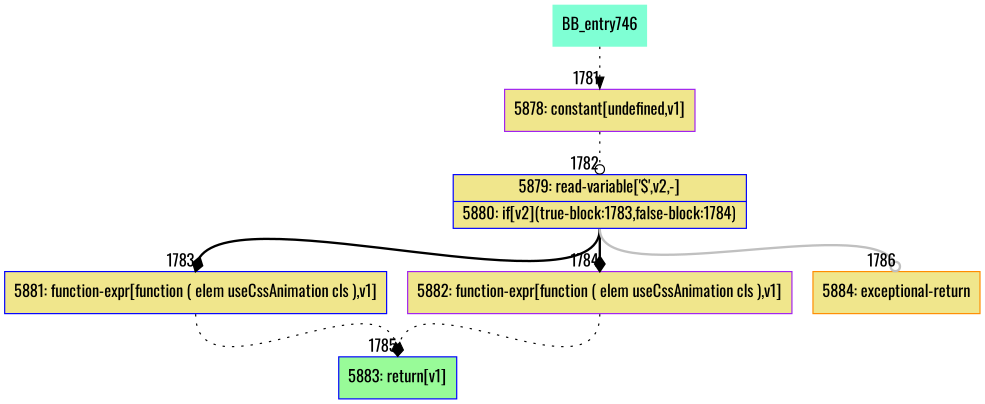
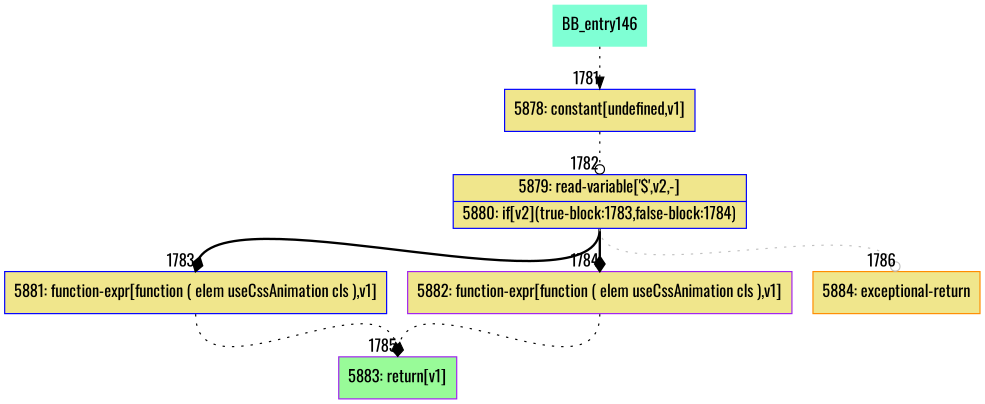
  digraph {
    fontname=Oswald
    rankdir=TD
    node [color=purple fillcolor=khaki fontname=Oswald shape=record style=filled]
    edge [arrowhead=diamond fontname=Oswald headport=n style=dotted tailport=s]
-   BB_entry146 [fillcolor=aquamarine shape=none label=BB_entry746]
-   n2 [label="{5878: constant[undefined,v1]}"]
+   BB_entry146 [fillcolor=aquamarine shape=none]
+   n2 [color=blue label="{5878: constant[undefined,v1]}"]
    n3 [color=blue label="{5879: read-variable['$',v2,-]|5880: if[v2](true-block:1783,false-block:1784)}"]
    n4 [color=blue label="{5881: function-expr[function ( elem useCssAnimation cls ),v1]}"]
    n5 [label="{5882: function-expr[function ( elem useCssAnimation cls ),v1]}"]
    n6 [color=darkorange label="{5884: exceptional-return}"]
-   n7 [color=blue fillcolor=palegreen label="{5883: return[v1]}"]
+   n7 [fillcolor=palegreen label="{5883: return[v1]}"]
    BB_entry146 -> n2 [arrowhead=normal headlabel="    1781"]
    n2 -> n3 [arrowhead=odot headlabel="      1782"]
    n3 -> n4 [headlabel="      1783" style=bold]
    n3 -> n5 [headlabel="      1784" style=bold]
-   n3 -> n6 [arrowhead=odot color=gray headlabel="      1786" style=bold]
+   n3 -> n6 [arrowhead=odot color=gray headlabel="      1786"]
    n4 -> n7 [headlabel="      1785"]
    n5 -> n7
  }
